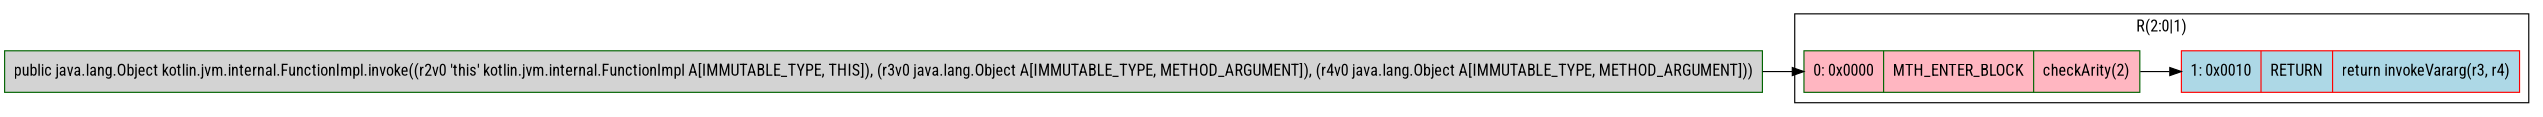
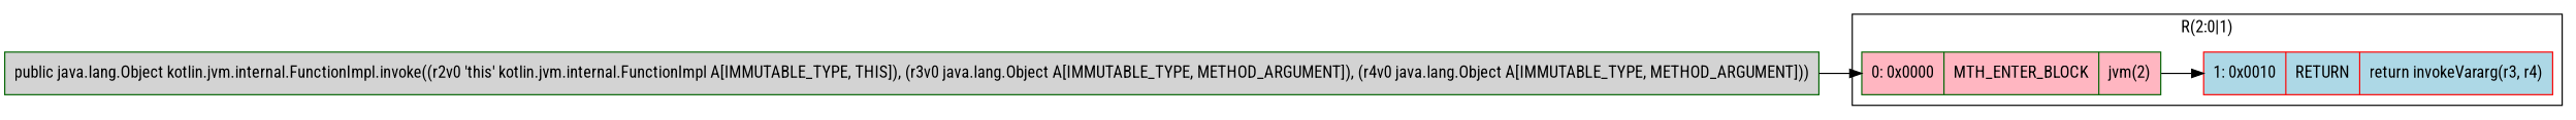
  digraph {
    rankdir=LR
    fontname="Roboto Condensed"
    node [color=darkgreen shape=record style=filled fontname="Roboto Condensed"]
    edge [fontname="Roboto Condensed"]
-   n1 [label="{0\:\ 0x0000|MTH_ENTER_BLOCK\l|checkArity(2)\l}" fillcolor=lightpink]
+   n1 [label="{0\:\ 0x0000|MTH_ENTER_BLOCK\l|jvm(2)\l}" fillcolor=lightpink]
    n2 [color=red label="{1\:\ 0x0010|RETURN\l|return invokeVararg(r3, r4)\l}" fillcolor=lightblue]
    n3 [label="{public java.lang.Object kotlin.jvm.internal.FunctionImpl.invoke((r2v0 'this' kotlin.jvm.internal.FunctionImpl A[IMMUTABLE_TYPE, THIS]), (r3v0 java.lang.Object A[IMMUTABLE_TYPE, METHOD_ARGUMENT]), (r4v0 java.lang.Object A[IMMUTABLE_TYPE, METHOD_ARGUMENT])) }" fillcolor=lightgrey]
    subgraph cluster_1 {
      label="R(2:0|1)"
      n1
      n2
    }
    n1 -> n2
    n3 -> n1
  }
